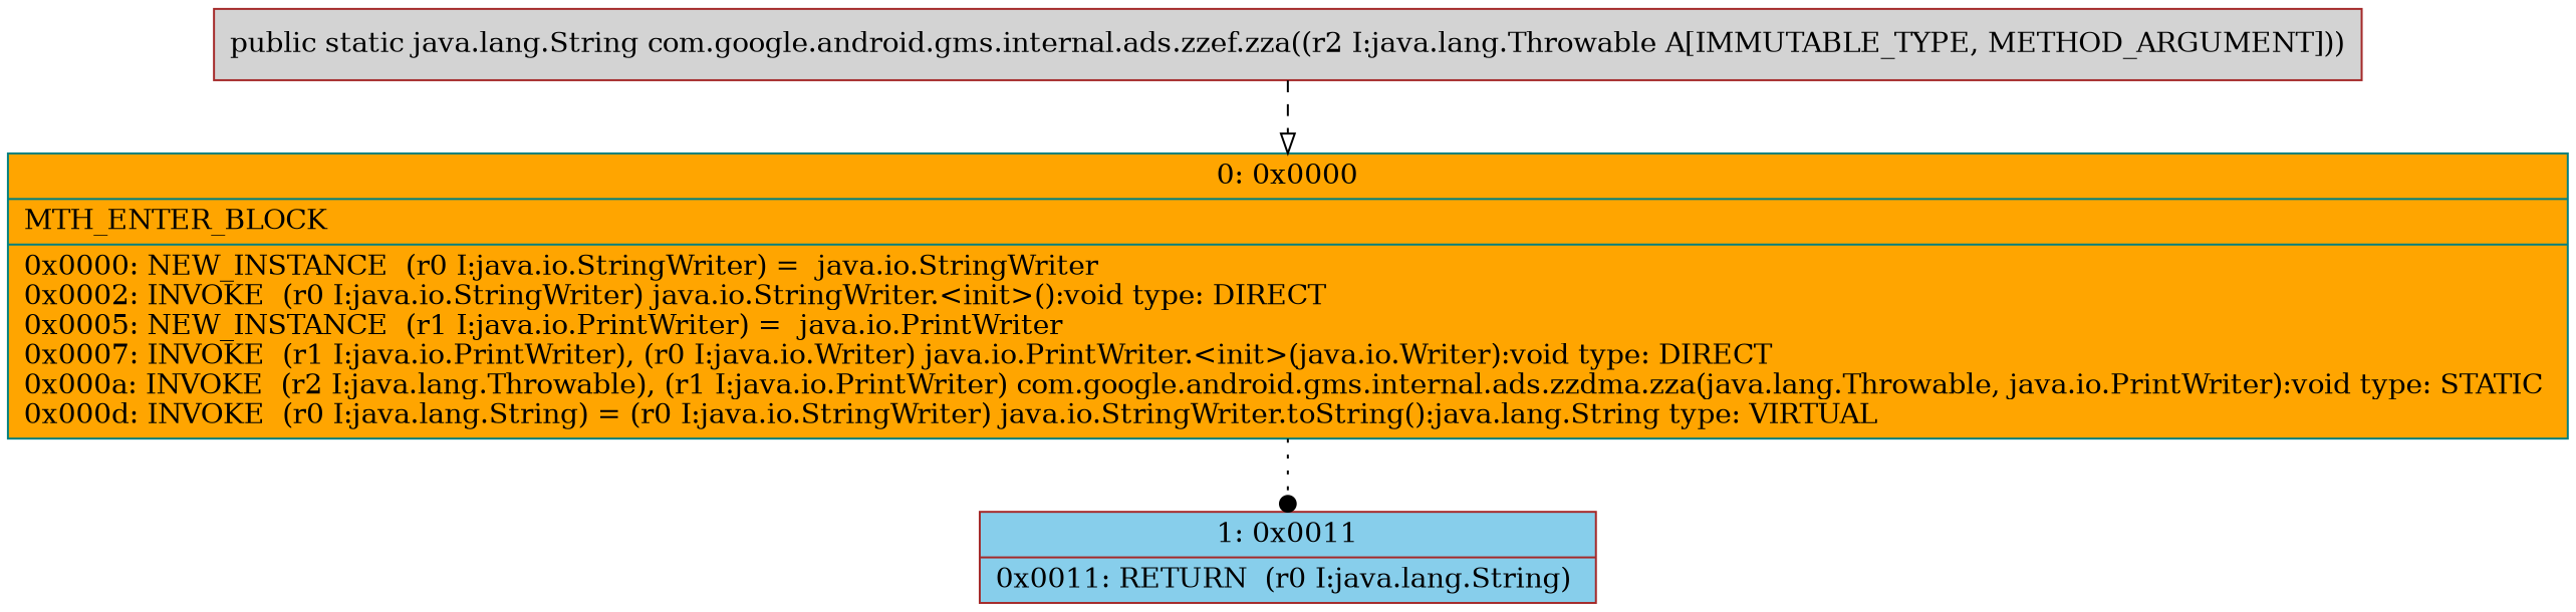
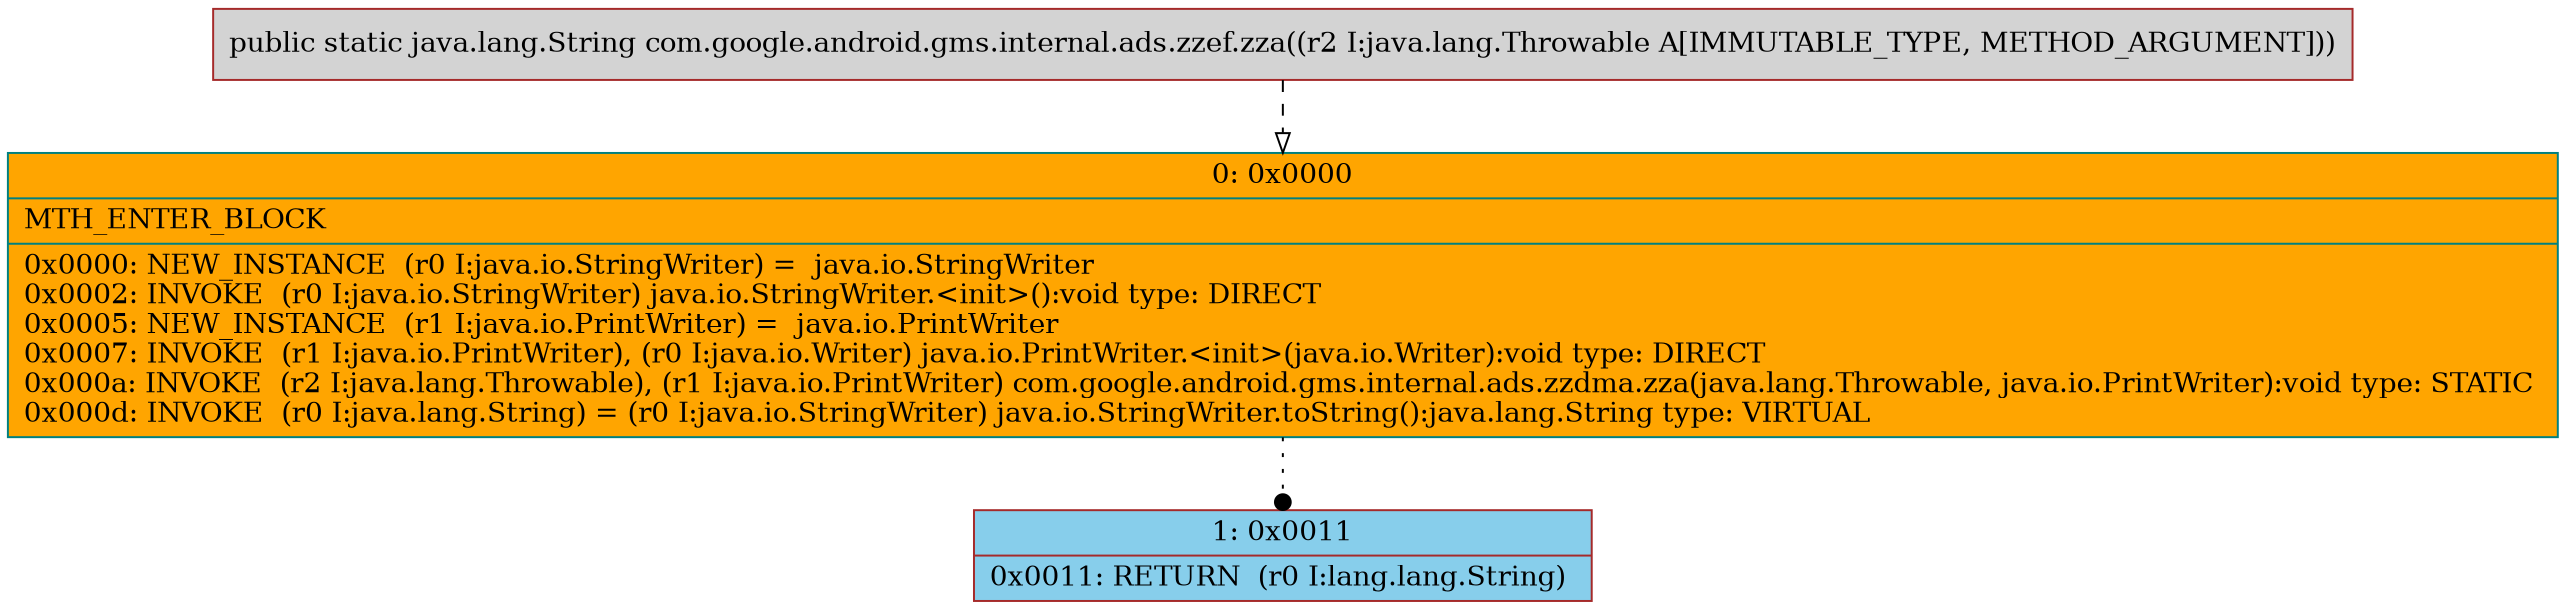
  digraph {
    node [shape=record style=filled color=brown]
    n1 [label="{0\:\ 0x0000|MTH_ENTER_BLOCK\l|0x0000: NEW_INSTANCE  (r0 I:java.io.StringWriter) =  java.io.StringWriter \l0x0002: INVOKE  (r0 I:java.io.StringWriter) java.io.StringWriter.\<init\>():void type: DIRECT \l0x0005: NEW_INSTANCE  (r1 I:java.io.PrintWriter) =  java.io.PrintWriter \l0x0007: INVOKE  (r1 I:java.io.PrintWriter), (r0 I:java.io.Writer) java.io.PrintWriter.\<init\>(java.io.Writer):void type: DIRECT \l0x000a: INVOKE  (r2 I:java.lang.Throwable), (r1 I:java.io.PrintWriter) com.google.android.gms.internal.ads.zzdma.zza(java.lang.Throwable, java.io.PrintWriter):void type: STATIC \l0x000d: INVOKE  (r0 I:java.lang.String) = (r0 I:java.io.StringWriter) java.io.StringWriter.toString():java.lang.String type: VIRTUAL \l}" fillcolor=orange color=teal]
-   n2 [label="{1\:\ 0x0011|0x0011: RETURN  (r0 I:java.lang.String) \l}" fillcolor=skyblue]
+   n2 [label="{1\:\ 0x0011|0x0011: RETURN  (r0 I:lang.lang.String) \l}" fillcolor=skyblue]
    n3 [label="{public static java.lang.String com.google.android.gms.internal.ads.zzef.zza((r2 I:java.lang.Throwable A[IMMUTABLE_TYPE, METHOD_ARGUMENT])) }" fillcolor=lightgrey]
    n1 -> n2 [style=dotted arrowhead=dot]
    n3 -> n1 [style=dashed arrowhead=onormal]
  }
